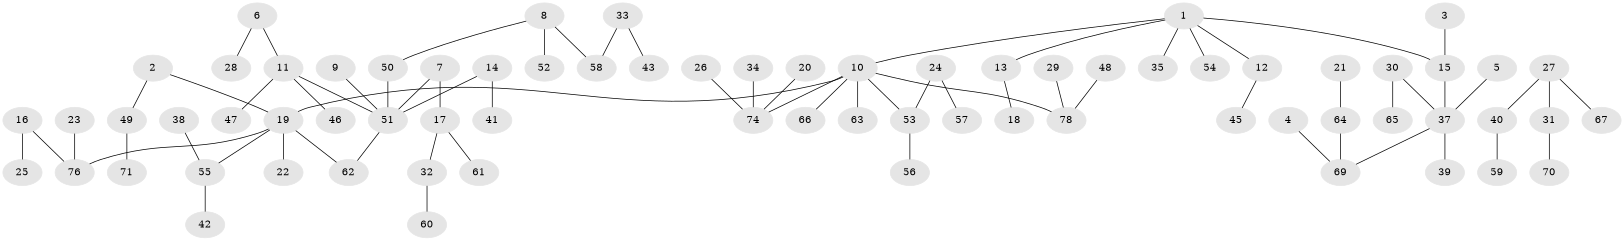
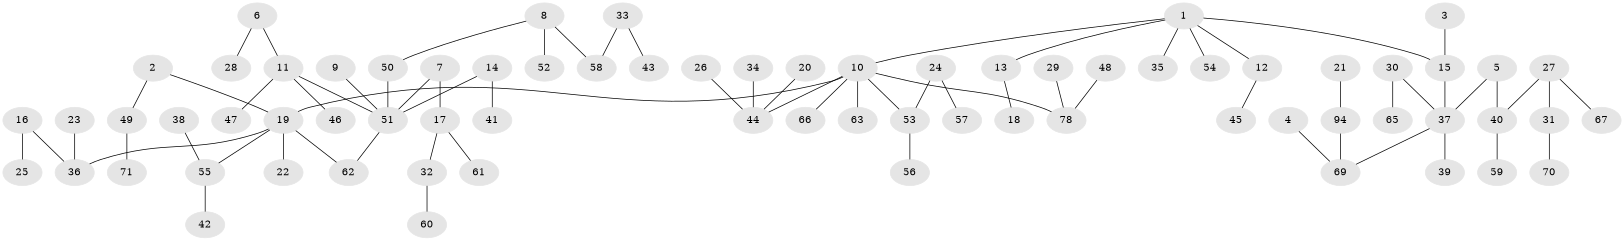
  graph {
    node [color=gray90 style=filled]
    edge [weight=1.0]
    1
    10
    12
    13
    15
    35
    54
    19
-   44 [label=74]
+   44
    53
    63
    66
    n13 [label=78]
    45
    18
    37
    2
    49
-   36 [label=76]
+   36
    22
    55
    62
    71
    3
    4
    69
    5
    40
    39
    59
    6
    11
    28
    51
    46
    47
    7
    17
    32
    61
    8
    50
    52
    58
    9
    56
    14
    41
    16
    25
    60
    42
    20
    21
-   64
+   64 [label=94]
    23
    24
    57
    26
    27
    31
    67
    70
    29
    30
    65
    33
    43
    34
    38
    48
    1 -- 10
    1 -- 12
    1 -- 13
    1 -- 15
    1 -- 35
    1 -- 54
    10 -- 19
    10 -- 44
    10 -- 53
    10 -- 63
    10 -- 66
    10 -- n13
    12 -- 45
    13 -- 18
    15 -- 37
    19 -- 36
    19 -- 22
    19 -- 55
    19 -- 62
    53 -- 56
    37 -- 69
    37 -- 39
    2 -- 19
    2 -- 49
    49 -- 71
    55 -- 42
    3 -- 15
    4 -- 69
    5 -- 37
+   5 -- 40
    40 -- 59
    6 -- 11
    6 -- 28
    11 -- 51
    11 -- 46
    11 -- 47
    51 -- 62
    7 -- 51
    7 -- 17
    17 -- 32
    17 -- 61
    32 -- 60
    8 -- 50
    8 -- 52
    8 -- 58
    50 -- 51
    9 -- 51
    14 -- 51
    14 -- 41
    16 -- 36
    16 -- 25
    20 -- 44
    21 -- 64
    64 -- 69
    23 -- 36
    24 -- 53
    24 -- 57
    26 -- 44
    27 -- 40
    27 -- 31
    27 -- 67
    31 -- 70
    29 -- n13
    30 -- 37
    30 -- 65
    33 -- 58
    33 -- 43
    34 -- 44
    38 -- 55
    48 -- n13
  }
